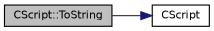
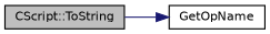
  digraph {
    rankdir=LR
    node [color=black fontname=Helvetica fontsize=10 shape=record style=filled]
    n1 [fillcolor=grey75 fontcolor=black height=0.2 label="CScript::ToString" width=0.4]
-   n2 [fillcolor=white height=0.2 label=CScript width=0.4]
+   n2 [fillcolor=white height=0.2 label=GetOpName width=0.4]
    n1 -> n2 [color=midnightblue fontname=Helvetica fontsize=10 labelfontname=Helvetica labelfontsize=10 style=solid]
  }
